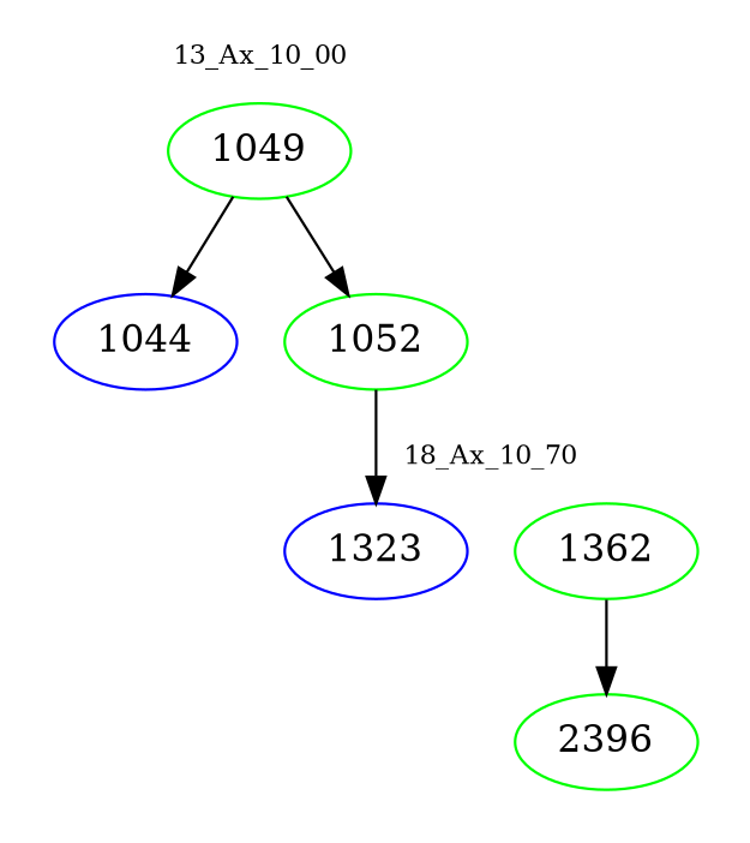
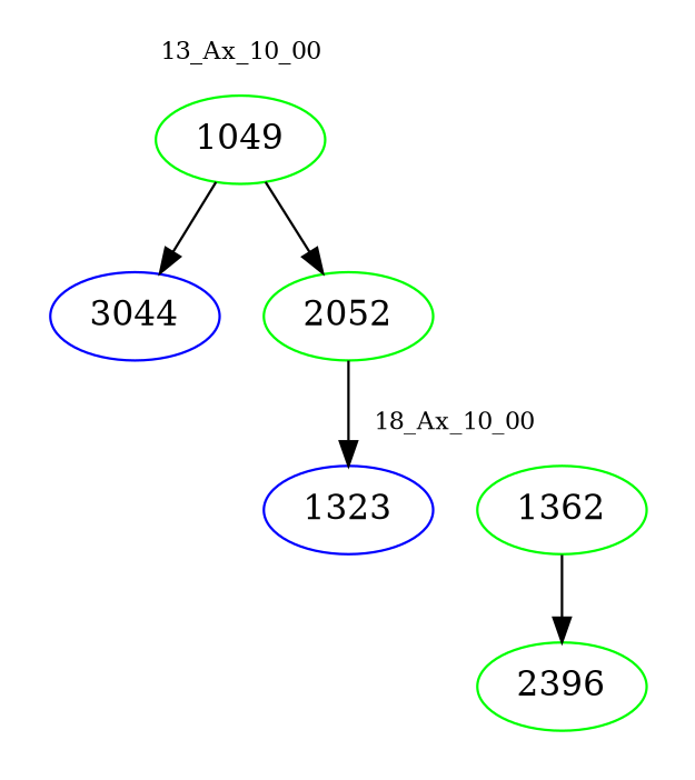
  digraph {
    node [color=green]
    edge [color=black]
    n1 [label=1049]
-   n2 [color=blue label=1044]
-   n3 [label=1052]
+   n2 [color=blue label=3044]
+   n3 [label=2052]
    n4 [label=1362]
    n5 [color=blue label=1323]
    n6 [label=2396]
    subgraph cluster_1 {
      color=white
      fontsize=10
      label="13_Ax_10_00"
      n1
      n2
      n3
    }
    subgraph cluster_2 {
      color=white
      fontsize=10
-     label="18_Ax_10_70"
+     label="18_Ax_10_00"
      n4
      n5
      n6
    }
    n1 -> n2
    n1 -> n3
    n3 -> n5
    n4 -> n6
  }
